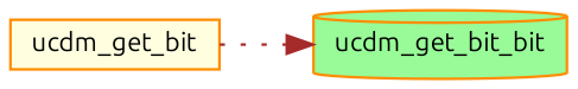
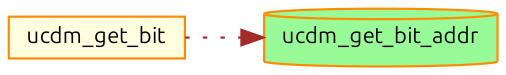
  digraph {
    rankdir=LR
    fontname=Ubuntu
    node [color=darkorange fontname=Ubuntu fontsize=10 style=filled]
    n1 [fillcolor=lightyellow fontcolor=black height=0.2 label=ucdm_get_bit shape=box width=0.4]
-   n2 [fillcolor=palegreen height=0.2 label=ucdm_get_bit_bit shape=cylinder width=0.4]
+   n2 [fillcolor=palegreen height=0.2 label=ucdm_get_bit_addr shape=cylinder width=0.4]
    n1 -> n2 [color=brown fontname=Ubuntu fontsize=10 labelfontname=Helvetica labelfontsize=10 style=dotted]
  }
